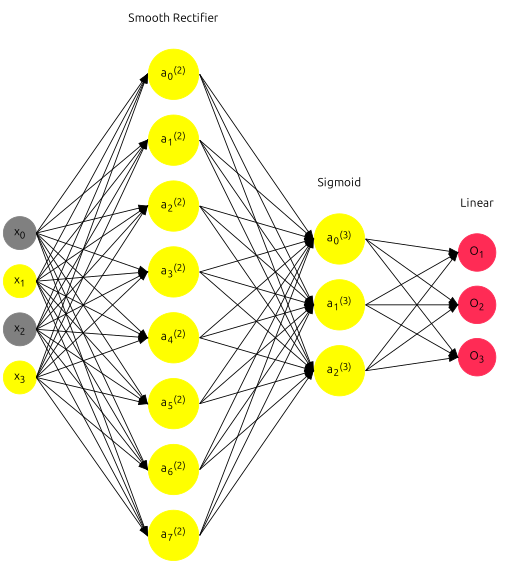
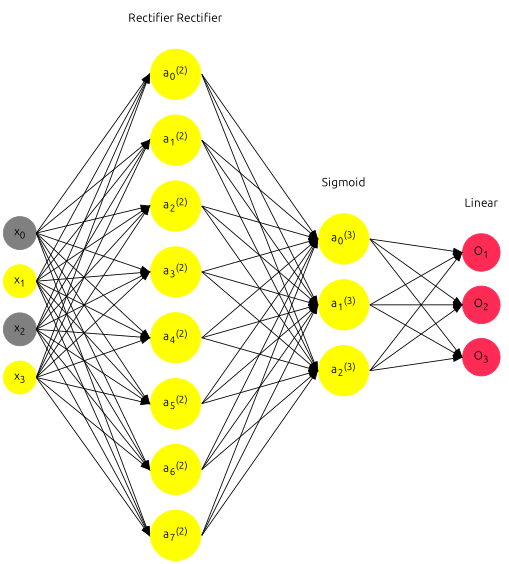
  digraph {
    rankdir=LR
    ranksep=1.4
    splines=false
    fontname=Ubuntu
    node [color="0.1667, nan, nan" fillcolor="0.1667, nan, nan" shape=circle style=filled fontname=Ubuntu]
    edge [headport=w style=solid tailport=e fontname=Ubuntu]
    n1 [color="0.1667, 0.0, 0.5" fillcolor="0.1667, 0.0, 0.5" label=<x<sub>0</sub>>]
    n2 [color="0.1667, 1.0, 1.0" fillcolor="0.1667, 1.0, 1.0" label=<x<sub>1</sub>>]
    n3 [color="0.1667, 0.0, 0.5" fillcolor="0.1667, 0.0, 0.5" label=<x<sub>2</sub>>]
    n4 [color="0.1667, 1.0, 1.0" fillcolor="0.1667, 1.0, 1.0" label=<x<sub>3</sub>>]
    n5 [label=<a<sub>0</sub><sup>(2)</sup>>]
    n6 [label=<a<sub>1</sub><sup>(2)</sup>>]
    n7 [label=<a<sub>2</sub><sup>(2)</sup>>]
    n8 [label=<a<sub>3</sub><sup>(2)</sup>>]
    n9 [label=<a<sub>4</sub><sup>(2)</sup>>]
    n10 [label=<a<sub>5</sub><sup>(2)</sup>>]
    n11 [label=<a<sub>6</sub><sup>(2)</sup>>]
    n12 [label=<a<sub>7</sub><sup>(2)</sup>>]
    n13 [label=<a<sub>0</sub><sup>(3)</sup>>]
    n14 [label=<a<sub>1</sub><sup>(3)</sup>>]
    n15 [label=<a<sub>2</sub><sup>(3)</sup>>]
    n16 [color="0.9667, 0.83, 1.0" fillcolor="0.9667, 0.83, 1.0" label=<O<sub>1</sub>>]
    n17 [color="0.9667, 0.83, 1.0" fillcolor="0.9667, 0.83, 1.0" label=<O<sub>2</sub>>]
    n18 [color="0.9667, 0.83, 1.0" fillcolor="0.9667, 0.83, 1.0" label=<O<sub>3</sub>>]
-   n19 [label="Smooth Rectifier" shape=plaintext color="" fillcolor="" style=""]
+   n19 [label="Rectifier Rectifier" shape=plaintext color="" fillcolor="" style=""]
    n20 [label=Sigmoid shape=plaintext color="" fillcolor="" style=""]
    n21 [label=Linear shape=plaintext color="" fillcolor="" style=""]
    subgraph sub_1 {
      n1
    }
    subgraph sub_2 {
      n2
    }
    subgraph sub_3 {
      n3
    }
    subgraph sub_4 {
      n4
    }
    subgraph sub_5 {
      n5
    }
    subgraph sub_6 {
      n6
    }
    subgraph sub_7 {
      n7
    }
    subgraph sub_8 {
      n8
    }
    subgraph sub_9 {
      n9
    }
    subgraph sub_10 {
      n10
    }
    subgraph sub_11 {
      n11
    }
    subgraph sub_12 {
      n12
    }
    subgraph sub_13 {
      n13
    }
    subgraph sub_14 {
      n14
    }
    subgraph sub_15 {
      n15
    }
    subgraph sub_16 {
      n16
    }
    subgraph sub_17 {
      n17
    }
    subgraph sub_18 {
      n18
    }
    subgraph sub_19 {
      rank=same
      n1
      n2
      n3
      n4
    }
    subgraph sub_20 {
      rank=same
      n5
      n6
      n7
      n8
      n9
      n10
      n11
      n12
    }
    subgraph sub_21 {
      rank=same
      n13
      n14
      n15
    }
    subgraph sub_22 {
      rank=same
      n16
      n17
      n18
    }
    subgraph sub_23 {
      rank=same
      n5
      n19
    }
    subgraph sub_24 {
      rank=same
      n13
      n20
    }
    subgraph sub_25 {
      rank=same
      n16
      n21
    }
    n1 -> n2 [style=invis]
    n1 -> n5
    n1 -> n6
    n1 -> n7
    n1 -> n8
    n1 -> n9
    n1 -> n10
    n1 -> n11
    n1 -> n12
    n2 -> n3 [style=invis]
    n2 -> n5
    n2 -> n6
    n2 -> n7
    n2 -> n8
    n2 -> n9
    n2 -> n10
    n2 -> n11
    n2 -> n12
    n3 -> n4 [style=invis]
    n3 -> n5
    n3 -> n6
    n3 -> n7
    n3 -> n8
    n3 -> n9
    n3 -> n10
    n3 -> n11
    n3 -> n12
    n4 -> n5
    n4 -> n6
    n4 -> n7
    n4 -> n8
    n4 -> n9
    n4 -> n10
    n4 -> n11
    n4 -> n12
    n5 -> n6 [style=invis]
    n5 -> n13
    n5 -> n14
    n5 -> n15
    n6 -> n7 [style=invis]
    n6 -> n13
    n6 -> n14
    n6 -> n15
    n7 -> n8 [style=invis]
    n7 -> n13
    n7 -> n14
    n7 -> n15
    n8 -> n9 [style=invis]
    n8 -> n13
    n8 -> n14
    n8 -> n15
    n9 -> n10 [style=invis]
    n9 -> n13
    n9 -> n14
    n9 -> n15
    n10 -> n11 [style=invis]
    n10 -> n13
    n10 -> n14
    n10 -> n15
    n11 -> n12 [style=invis]
    n11 -> n13
    n11 -> n14
    n11 -> n15
    n12 -> n13
    n12 -> n14
    n12 -> n15
    n13 -> n14 [style=invis]
    n13 -> n16
    n13 -> n17
    n13 -> n18
    n14 -> n15 [style=invis]
    n14 -> n16
    n14 -> n17
    n14 -> n18
    n15 -> n16
    n15 -> n17
    n15 -> n18
    n16 -> n17 [style=invis]
    n17 -> n18 [style=invis]
    n19 -> n5 [style=invis]
    n20 -> n13 [style=invis]
    n21 -> n16 [style=invis]
  }
